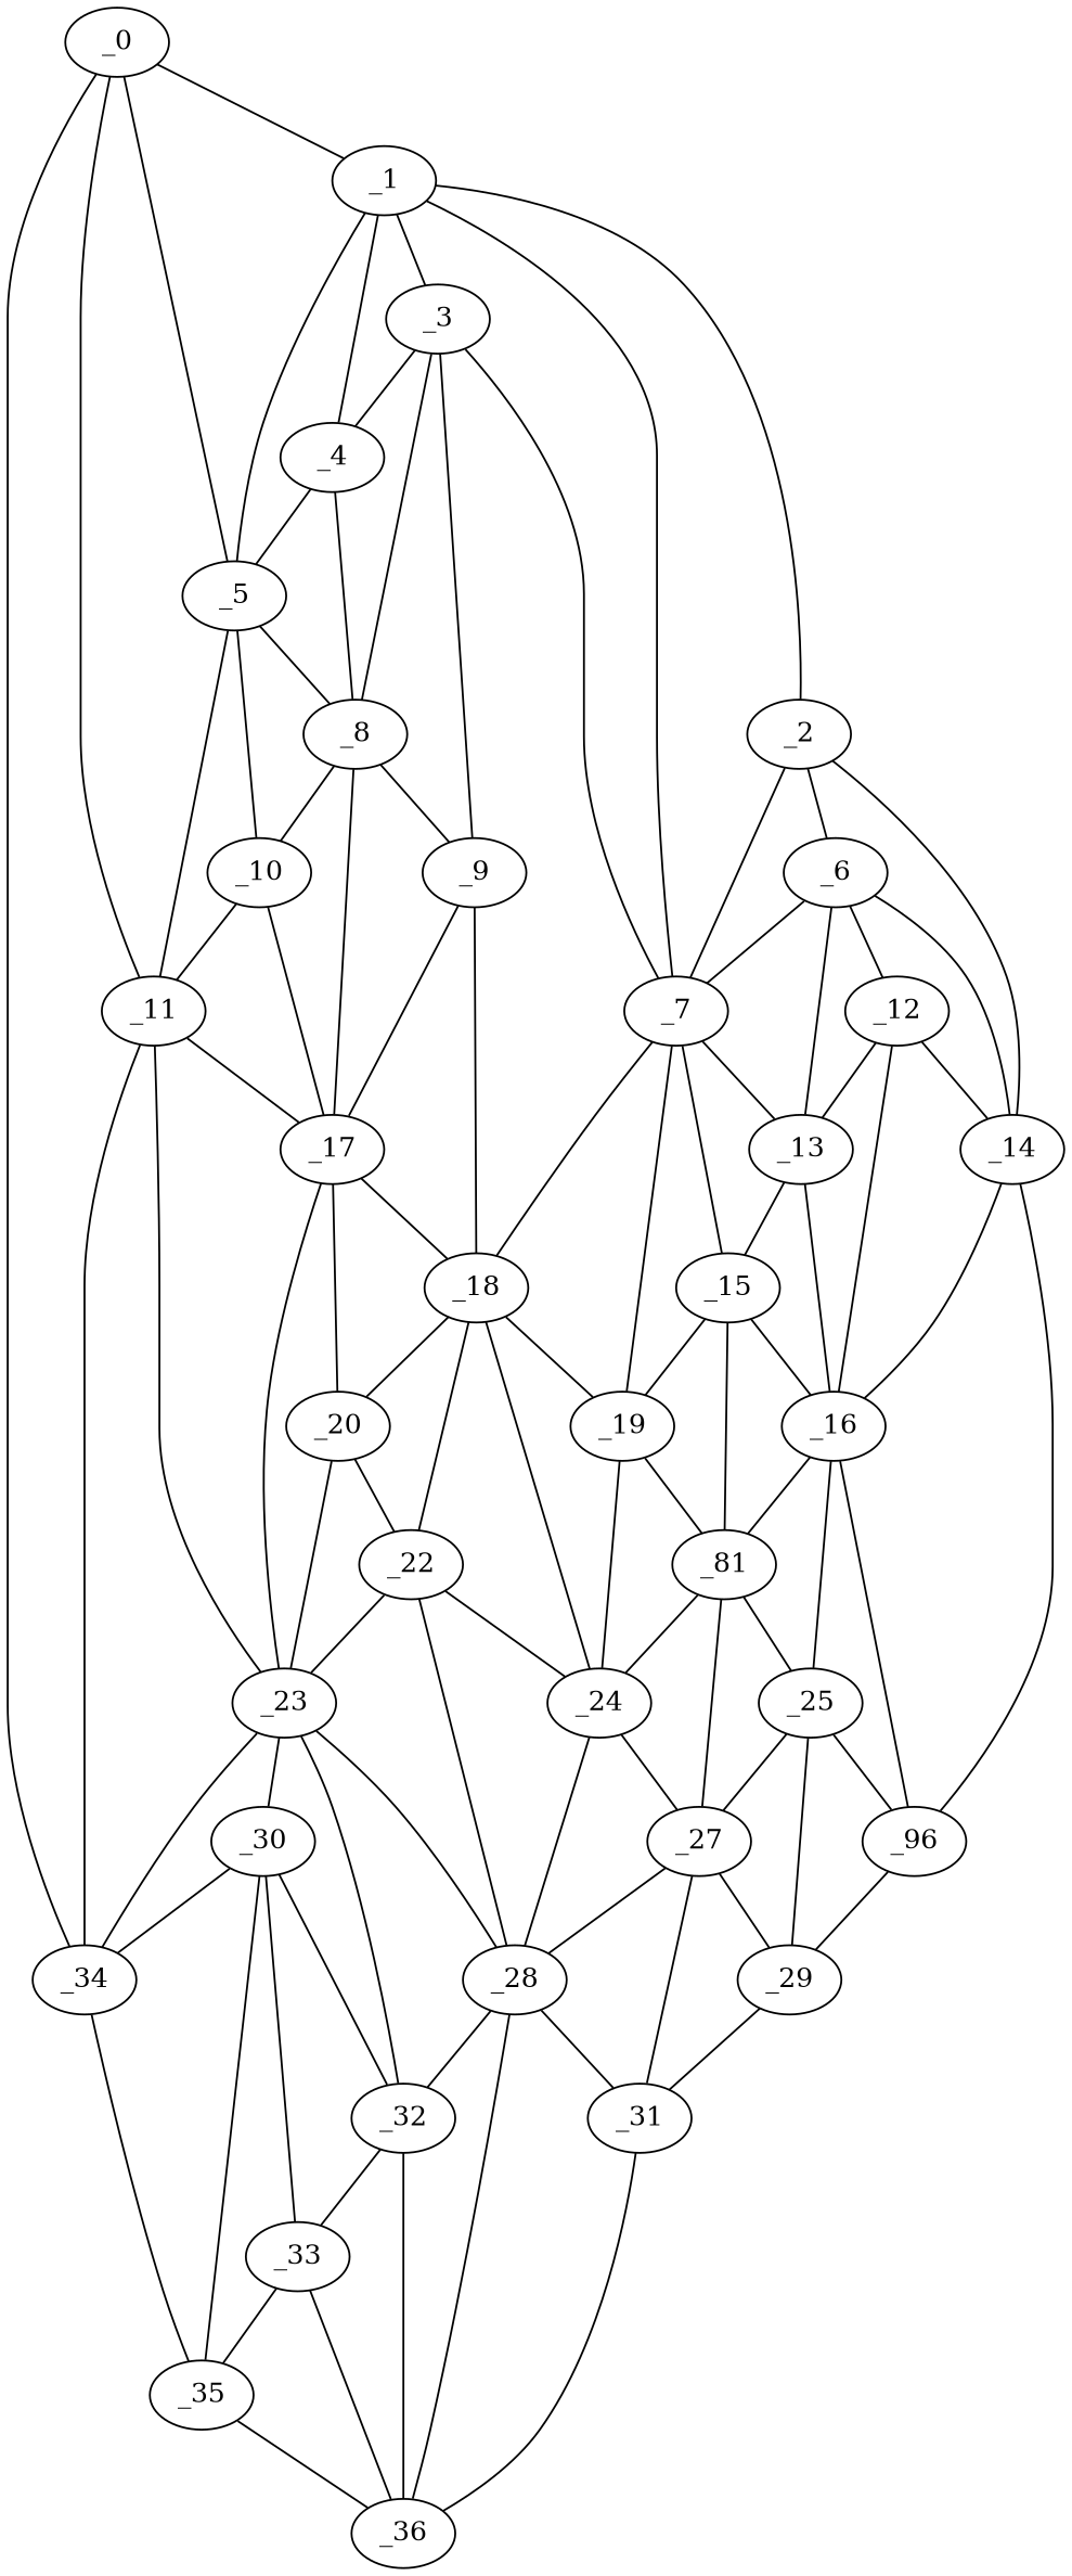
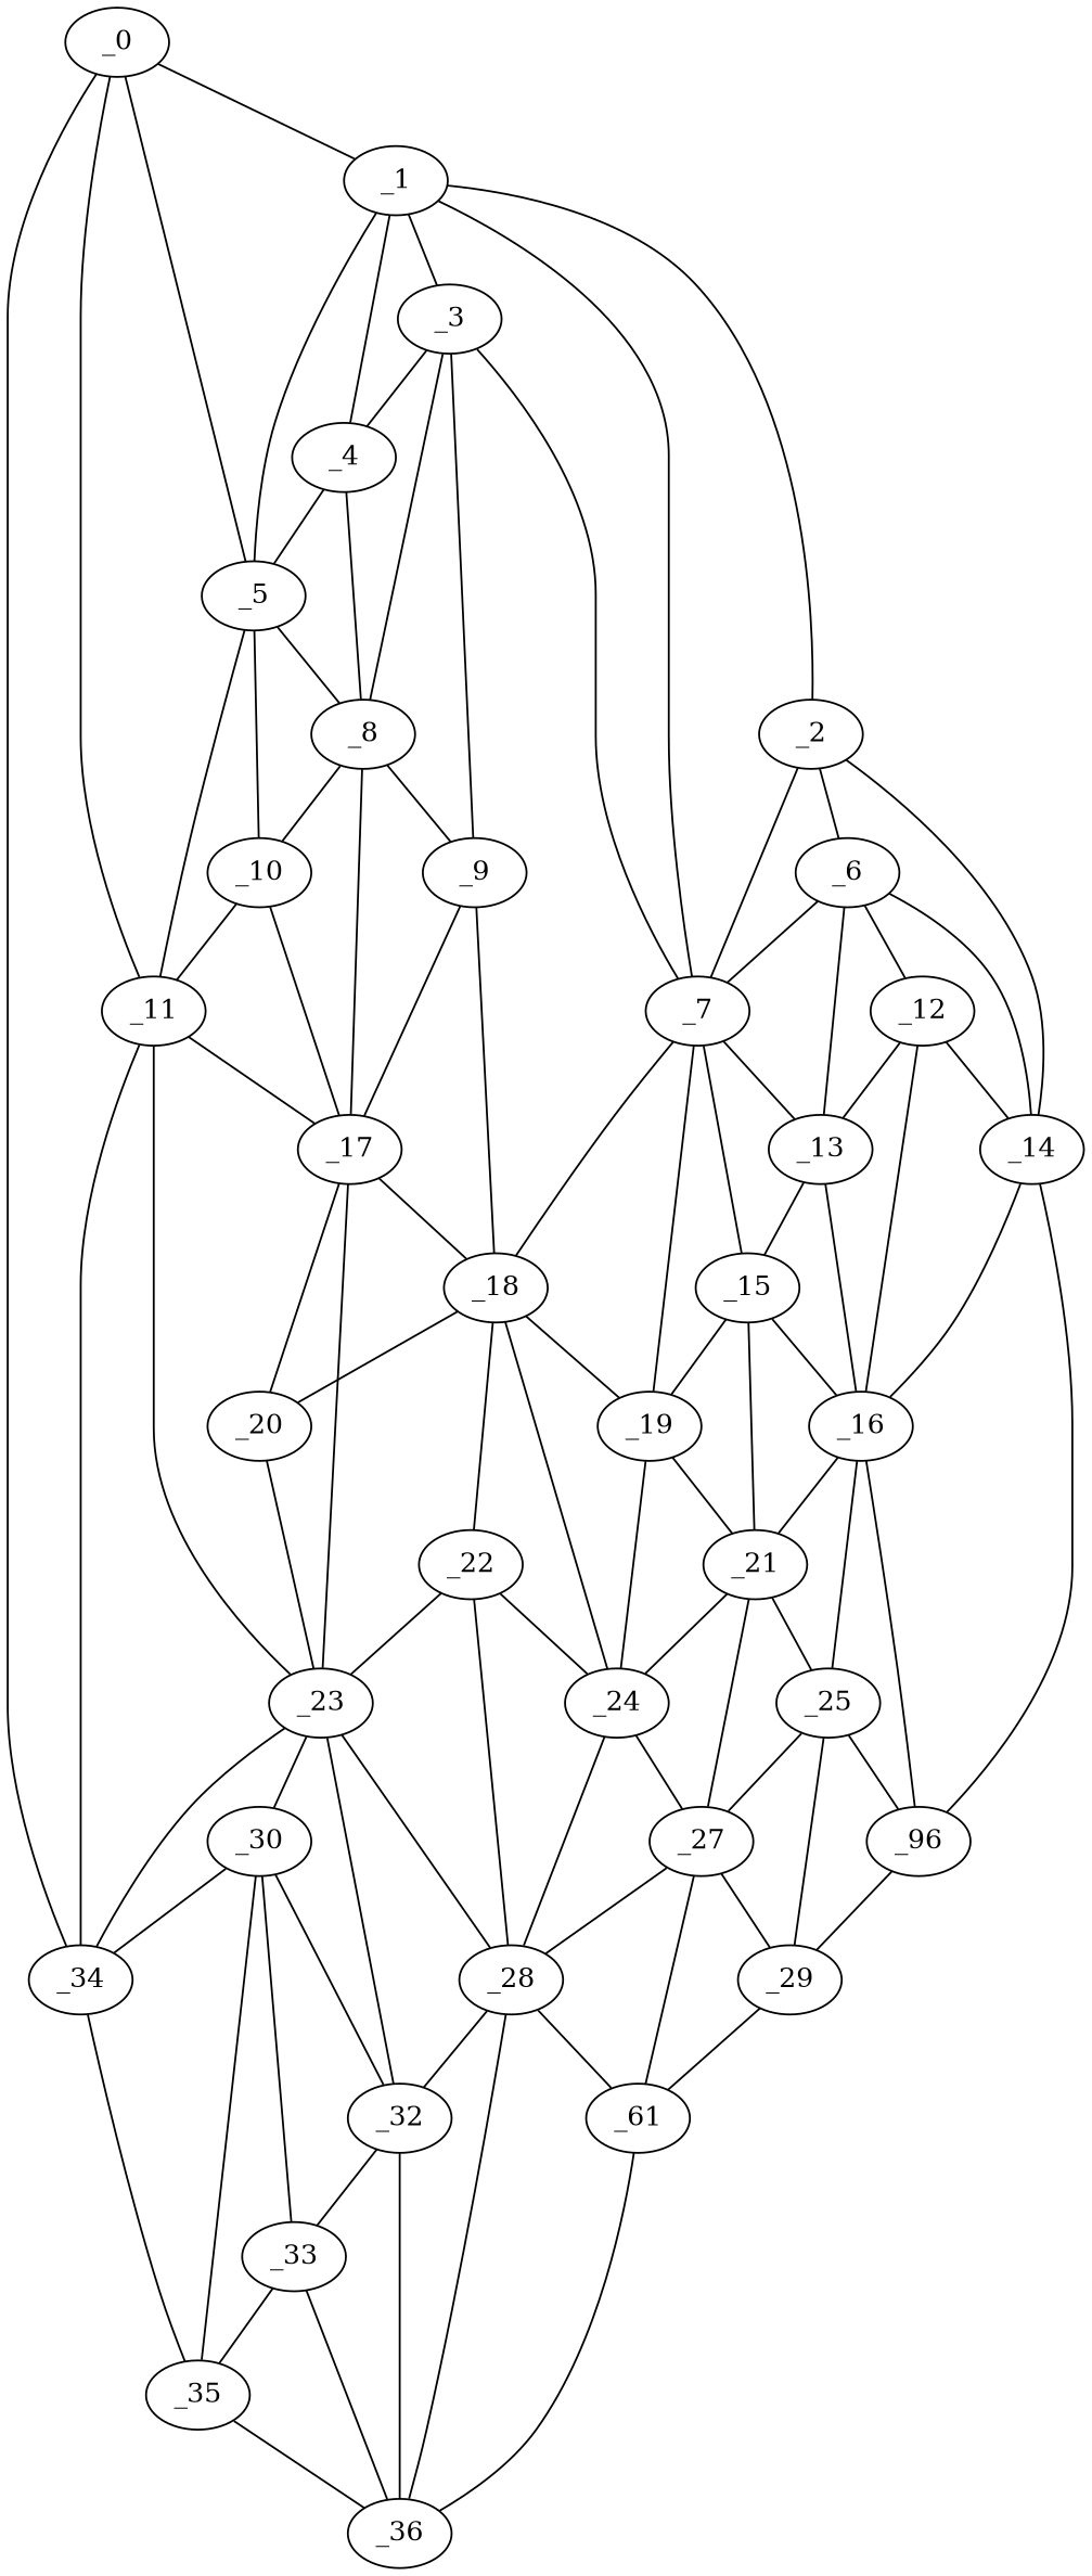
  graph {
    node [x=38 y=72]
    edge [valence=2]
    _0 [x=22 y=14]
    _1 [x=23 y=54]
    _5 [y=38]
    _11 [x=45 y=41]
    _34 [x=109 y=15]
    _2 [x=31 y=101]
    _3 [x=33 y=58]
    _4 [x=35 y=52]
    _7 [x=39]
    _8 [x=40 y=49]
    _10 [x=44 y=45]
    _17 [x=65 y=53]
    _23 [x=81 y=48]
    _35 [x=110 y=33]
    _6 [y=103]
    _14 [x=57 y=117]
    _9 [x=40 y=68]
    _13 [x=54 y=94]
    _15 [x=61 y=91]
    _18 [x=68]
    _19 [x=68 y=80]
    _20 [x=74 y=65]
    _28 [x=96]
    _30 [x=101 y=36]
    _32 [x=105 y=56]
    _36 [x=110 y=69]
    _12 [x=50 y=101]
    _16 [x=62 y=98]
    n29 [label=_96 x=90 y=115]
-   _21 [x=77 y=91 label=_81]
+   _21 [x=77 y=91]
    _22 [x=79 y=68]
    _24 [x=82 y=75]
    _25 [x=88 y=102]
    _29 [x=97 y=104]
    _27 [x=91 y=93]
-   _31 [x=101 y=96]
+   _31 [x=101 y=96 label=_61]
    _33 [x=108 y=39]
    _0 -- _1 [valence=1]
    _0 -- _5 [valence=1]
    _0 -- _11
    _0 -- _34 [valence=1]
    _1 -- _5
    _1 -- _2 [valence=1]
    _1 -- _3 [valence=1]
    _1 -- _4
    _1 -- _7
    _5 -- _11
    _5 -- _8
    _5 -- _10
    _11 -- _34 [valence=1]
    _11 -- _17 [valence=1]
    _11 -- _23
    _34 -- _35 [valence=1]
    _2 -- _7
    _2 -- _6
    _2 -- _14 [valence=1]
    _3 -- _4
    _3 -- _7 [valence=1]
    _3 -- _8 [valence=1]
    _3 -- _9
    _4 -- _5 [valence=1]
    _4 -- _8 [valence=1]
    _7 -- _13
    _7 -- _15
    _7 -- _18
    _7 -- _19
    _8 -- _10
    _8 -- _17
    _8 -- _9
    _10 -- _11
    _10 -- _17
    _17 -- _23
    _17 -- _18 [valence=1]
    _17 -- _20
    _23 -- _34
    _23 -- _28
    _23 -- _30
    _23 -- _32 [valence=1]
    _35 -- _36 [valence=1]
    _6 -- _7
    _6 -- _14
    _6 -- _13
    _6 -- _12 [valence=1]
    _14 -- _16
    _14 -- n29 [valence=1]
    _9 -- _17 [valence=1]
    _9 -- _18
    _13 -- _15 [valence=1]
    _13 -- _16
    _15 -- _19 [valence=1]
    _15 -- _16 [valence=1]
    _15 -- _21
    _18 -- _19
    _18 -- _20
    _18 -- _22
    _18 -- _24
    _19 -- _21
    _19 -- _24
    _20 -- _23 [valence=1]
-   _20 -- _22 [valence=1]
    _28 -- _32
    _28 -- _36
    _28 -- _31 [valence=1]
    _30 -- _34 [valence=1]
    _30 -- _35 [valence=1]
    _30 -- _32
    _30 -- _33 [valence=1]
    _32 -- _36
    _32 -- _33
    _12 -- _14
    _12 -- _13
    _12 -- _16 [valence=1]
    _16 -- n29
    _16 -- _21
    _16 -- _25 [valence=1]
    n29 -- _29 [valence=1]
    _21 -- _24 [valence=1]
    _21 -- _25 [valence=1]
    _21 -- _27
    _22 -- _23
    _22 -- _28 [valence=1]
    _22 -- _24 [valence=1]
    _24 -- _28
    _24 -- _27
    _25 -- n29
    _25 -- _29 [valence=1]
    _25 -- _27
    _29 -- _31 [valence=1]
    _27 -- _28 [valence=1]
    _27 -- _29 [valence=1]
    _27 -- _31
    _31 -- _36 [valence=1]
    _33 -- _35
    _33 -- _36 [valence=1]
  }
